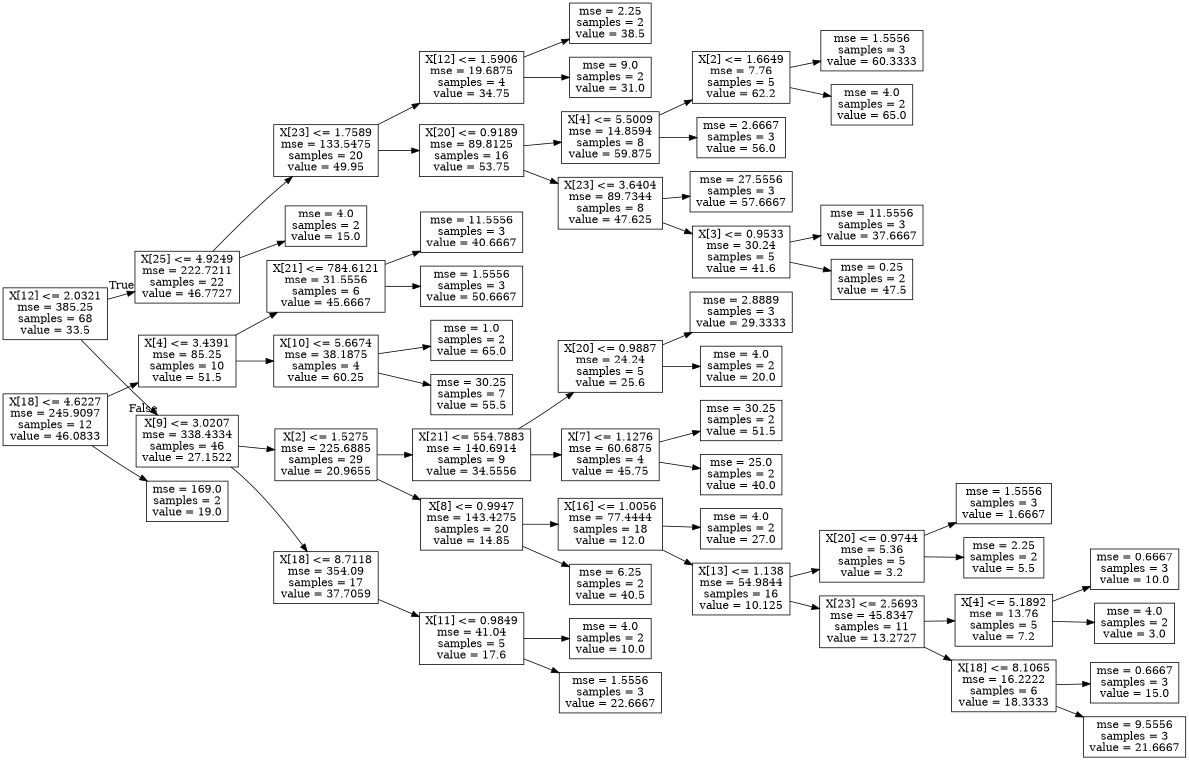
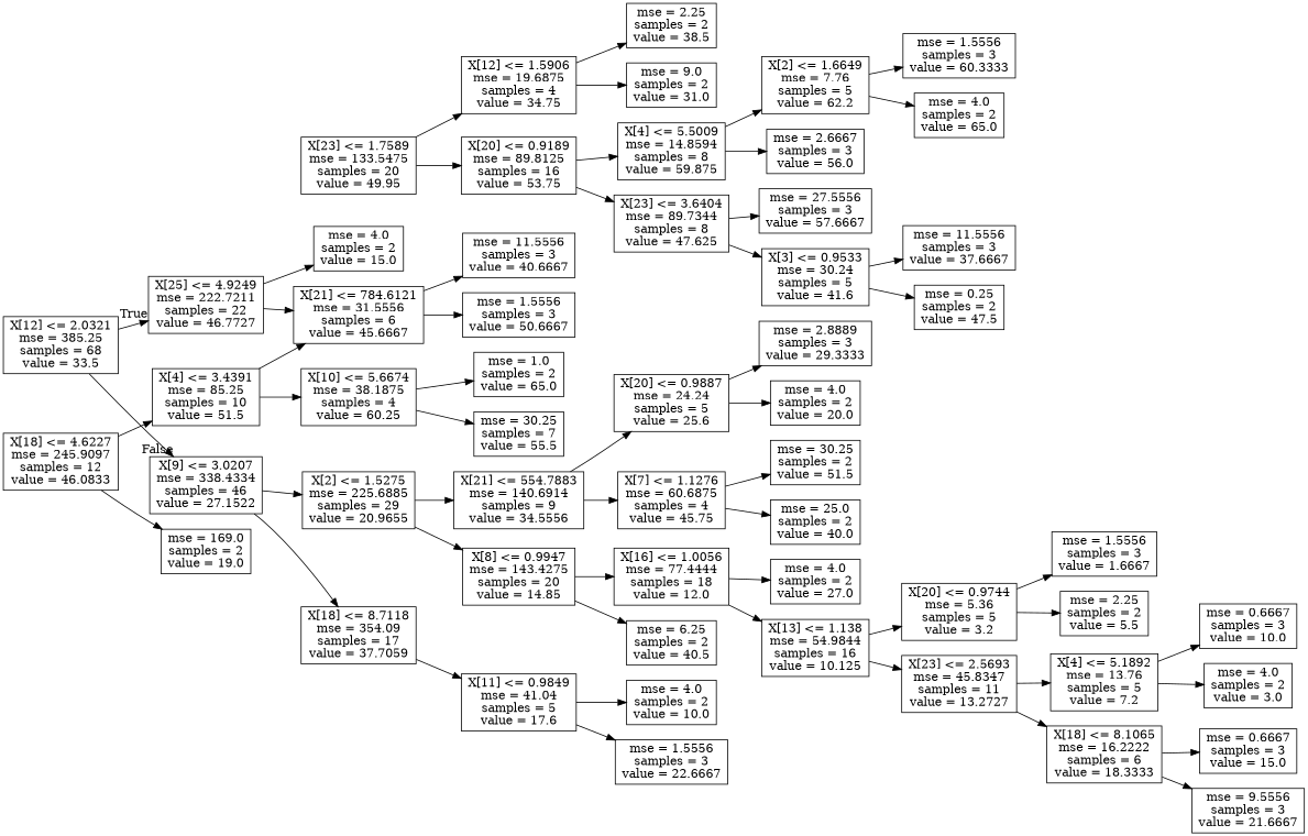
  digraph {
    rankdir=LR
    node [shape=box]
    n1 [label="X[12] <= 2.0321\nmse = 385.25\nsamples = 68\nvalue = 33.5"]
    n2 [label="X[25] <= 4.9249\nmse = 222.7211\nsamples = 22\nvalue = 46.7727"]
    n3 [label="X[9] <= 3.0207\nmse = 338.4334\nsamples = 46\nvalue = 27.1522"]
    n4 [label="X[23] <= 1.7589\nmse = 133.5475\nsamples = 20\nvalue = 49.95"]
    n5 [label="mse = 4.0\nsamples = 2\nvalue = 15.0"]
    n6 [label="X[2] <= 1.5275\nmse = 225.6885\nsamples = 29\nvalue = 20.9655"]
    n7 [label="X[18] <= 8.7118\nmse = 354.09\nsamples = 17\nvalue = 37.7059"]
    n8 [label="X[12] <= 1.5906\nmse = 19.6875\nsamples = 4\nvalue = 34.75"]
    n9 [label="X[20] <= 0.9189\nmse = 89.8125\nsamples = 16\nvalue = 53.75"]
    n10 [label="mse = 2.25\nsamples = 2\nvalue = 38.5"]
    n11 [label="mse = 9.0\nsamples = 2\nvalue = 31.0"]
    n12 [label="X[4] <= 5.5009\nmse = 14.8594\nsamples = 8\nvalue = 59.875"]
    n13 [label="X[23] <= 3.6404\nmse = 89.7344\nsamples = 8\nvalue = 47.625"]
    n14 [label="X[2] <= 1.6649\nmse = 7.76\nsamples = 5\nvalue = 62.2"]
    n15 [label="mse = 2.6667\nsamples = 3\nvalue = 56.0"]
    n16 [label="mse = 27.5556\nsamples = 3\nvalue = 57.6667"]
    n17 [label="X[3] <= 0.9533\nmse = 30.24\nsamples = 5\nvalue = 41.6"]
    n18 [label="mse = 1.5556\nsamples = 3\nvalue = 60.3333"]
    n19 [label="mse = 4.0\nsamples = 2\nvalue = 65.0"]
    n20 [label="mse = 11.5556\nsamples = 3\nvalue = 37.6667"]
    n21 [label="mse = 0.25\nsamples = 2\nvalue = 47.5"]
    n22 [label="X[21] <= 554.7883\nmse = 140.6914\nsamples = 9\nvalue = 34.5556"]
    n23 [label="X[8] <= 0.9947\nmse = 143.4275\nsamples = 20\nvalue = 14.85"]
    n24 [label="X[11] <= 0.9849\nmse = 41.04\nsamples = 5\nvalue = 17.6"]
    n25 [label="X[20] <= 0.9887\nmse = 24.24\nsamples = 5\nvalue = 25.6"]
    n26 [label="X[7] <= 1.1276\nmse = 60.6875\nsamples = 4\nvalue = 45.75"]
    n27 [label="X[16] <= 1.0056\nmse = 77.4444\nsamples = 18\nvalue = 12.0"]
    n28 [label="mse = 6.25\nsamples = 2\nvalue = 40.5"]
    n29 [label="mse = 2.8889\nsamples = 3\nvalue = 29.3333"]
    n30 [label="mse = 4.0\nsamples = 2\nvalue = 20.0"]
    n31 [label="mse = 30.25\nsamples = 2\nvalue = 51.5"]
    n32 [label="mse = 25.0\nsamples = 2\nvalue = 40.0"]
    n33 [label="mse = 4.0\nsamples = 2\nvalue = 27.0"]
    n34 [label="X[13] <= 1.138\nmse = 54.9844\nsamples = 16\nvalue = 10.125"]
    n35 [label="X[20] <= 0.9744\nmse = 5.36\nsamples = 5\nvalue = 3.2"]
    n36 [label="X[23] <= 2.5693\nmse = 45.8347\nsamples = 11\nvalue = 13.2727"]
    n37 [label="mse = 1.5556\nsamples = 3\nvalue = 1.6667"]
    n38 [label="mse = 2.25\nsamples = 2\nvalue = 5.5"]
    n39 [label="X[4] <= 5.1892\nmse = 13.76\nsamples = 5\nvalue = 7.2"]
    n40 [label="X[18] <= 8.1065\nmse = 16.2222\nsamples = 6\nvalue = 18.3333"]
    n41 [label="mse = 0.6667\nsamples = 3\nvalue = 10.0"]
    n42 [label="mse = 4.0\nsamples = 2\nvalue = 3.0"]
    n43 [label="mse = 0.6667\nsamples = 3\nvalue = 15.0"]
    n44 [label="mse = 9.5556\nsamples = 3\nvalue = 21.6667"]
    n45 [label="X[18] <= 4.6227\nmse = 245.9097\nsamples = 12\nvalue = 46.0833"]
    n46 [label="mse = 169.0\nsamples = 2\nvalue = 19.0"]
    n47 [label="X[4] <= 3.4391\nmse = 85.25\nsamples = 10\nvalue = 51.5"]
    n48 [label="mse = 4.0\nsamples = 2\nvalue = 10.0"]
    n49 [label="mse = 1.5556\nsamples = 3\nvalue = 22.6667"]
    n50 [label="X[10] <= 5.6674\nmse = 38.1875\nsamples = 4\nvalue = 60.25"]
    n51 [label="X[21] <= 784.6121\nmse = 31.5556\nsamples = 6\nvalue = 45.6667"]
    n52 [label="mse = 1.0\nsamples = 2\nvalue = 65.0"]
    n53 [label="mse = 30.25\nsamples = 7\nvalue = 55.5"]
    n54 [label="mse = 11.5556\nsamples = 3\nvalue = 40.6667"]
    n55 [label="mse = 1.5556\nsamples = 3\nvalue = 50.6667"]
    n1 -> n2 [headlabel=True labelangle=45 labeldistance=2.5]
    n1 -> n3 [headlabel=False labelangle=-45 labeldistance=2.5]
-   n2 -> n4
+   n2 -> n51
    n2 -> n5
    n3 -> n6
    n3 -> n7
    n4 -> n8
    n4 -> n9
    n6 -> n22
    n6 -> n23
    n7 -> n24
    n8 -> n10
    n8 -> n11
    n9 -> n12
    n9 -> n13
    n12 -> n14
    n12 -> n15
    n13 -> n16
    n13 -> n17
    n14 -> n18
    n14 -> n19
    n17 -> n20
    n17 -> n21
    n22 -> n25
    n22 -> n26
    n23 -> n27
    n23 -> n28
    n24 -> n48
    n24 -> n49
    n25 -> n29
    n25 -> n30
    n26 -> n31
    n26 -> n32
    n27 -> n33
    n27 -> n34
    n34 -> n35
    n34 -> n36
    n35 -> n37
    n35 -> n38
    n36 -> n39
    n36 -> n40
    n39 -> n41
    n39 -> n42
    n40 -> n43
    n40 -> n44
    n45 -> n46
    n45 -> n47
    n47 -> n50
    n47 -> n51
    n50 -> n52
    n50 -> n53
    n51 -> n54
    n51 -> n55
  }
